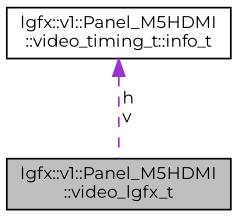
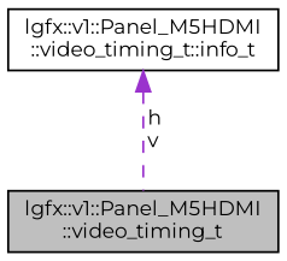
  digraph {
    fontname=Montserrat
    node [color=black fontname=Montserrat fontsize=10 shape=record style=filled]
-   n1 [fillcolor=grey75 fontcolor=black height=0.2 label="lgfx::v1::Panel_M5HDMI\l::video_lgfx_t" width=0.4]
+   n1 [fillcolor=grey75 fontcolor=black height=0.2 label="lgfx::v1::Panel_M5HDMI\l::video_timing_t" width=0.4]
    n2 [fillcolor=white height=0.2 label="lgfx::v1::Panel_M5HDMI\l::video_timing_t::info_t" width=0.4]
    n2 -> n1 [color=darkorchid3 dir=back fontname=Montserrat fontsize=10 label=" h\nv" labelfontname=Helvetica labelfontsize=10 style=dashed]
  }
